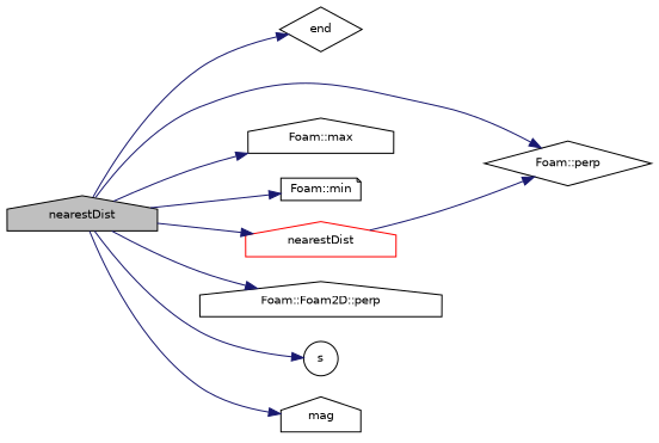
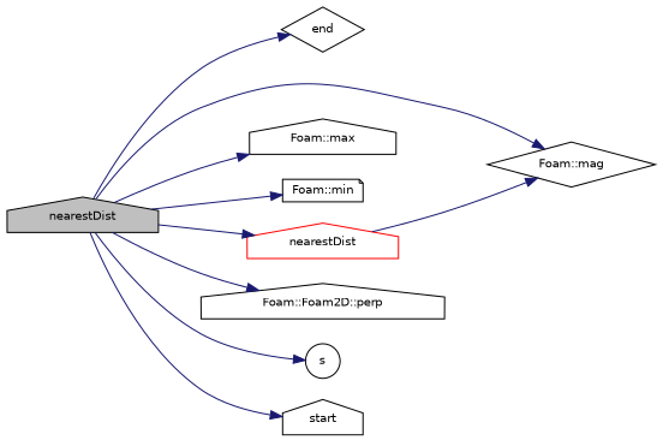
  digraph {
    rankdir=LR
    node [color=black fontname=Helvetica fontsize=10 shape=house]
    edge [color=midnightblue fontname=Helvetica fontsize=10 labelfontname=Helvetica labelfontsize=10 style=solid]
    n1 [fillcolor=grey75 fontcolor=black height=0.2 label=nearestDist style=filled width=0.4]
    n2 [height=0.2 label=end shape=diamond width=0.4]
-   n3 [height=0.2 label="Foam::perp" shape=diamond width=0.4]
+   n3 [height=0.2 label="Foam::mag" shape=diamond width=0.4]
    n4 [height=0.2 label="Foam::max" width=0.4]
    n5 [height=0.2 label="Foam::min" shape=note width=0.4]
    n6 [color=red height=0.2 label=nearestDist width=0.4]
    n7 [height=0.2 label="Foam::Foam2D::perp" width=0.4]
    n8 [height=0.2 label=s shape=circle width=0.4]
-   n9 [height=0.2 label=mag width=0.4]
+   n9 [height=0.2 label=start width=0.4]
    n1 -> n2
    n1 -> n3
    n1 -> n4
    n1 -> n5
    n1 -> n6
    n1 -> n7
    n1 -> n8
    n1 -> n9
    n6 -> n3
  }
